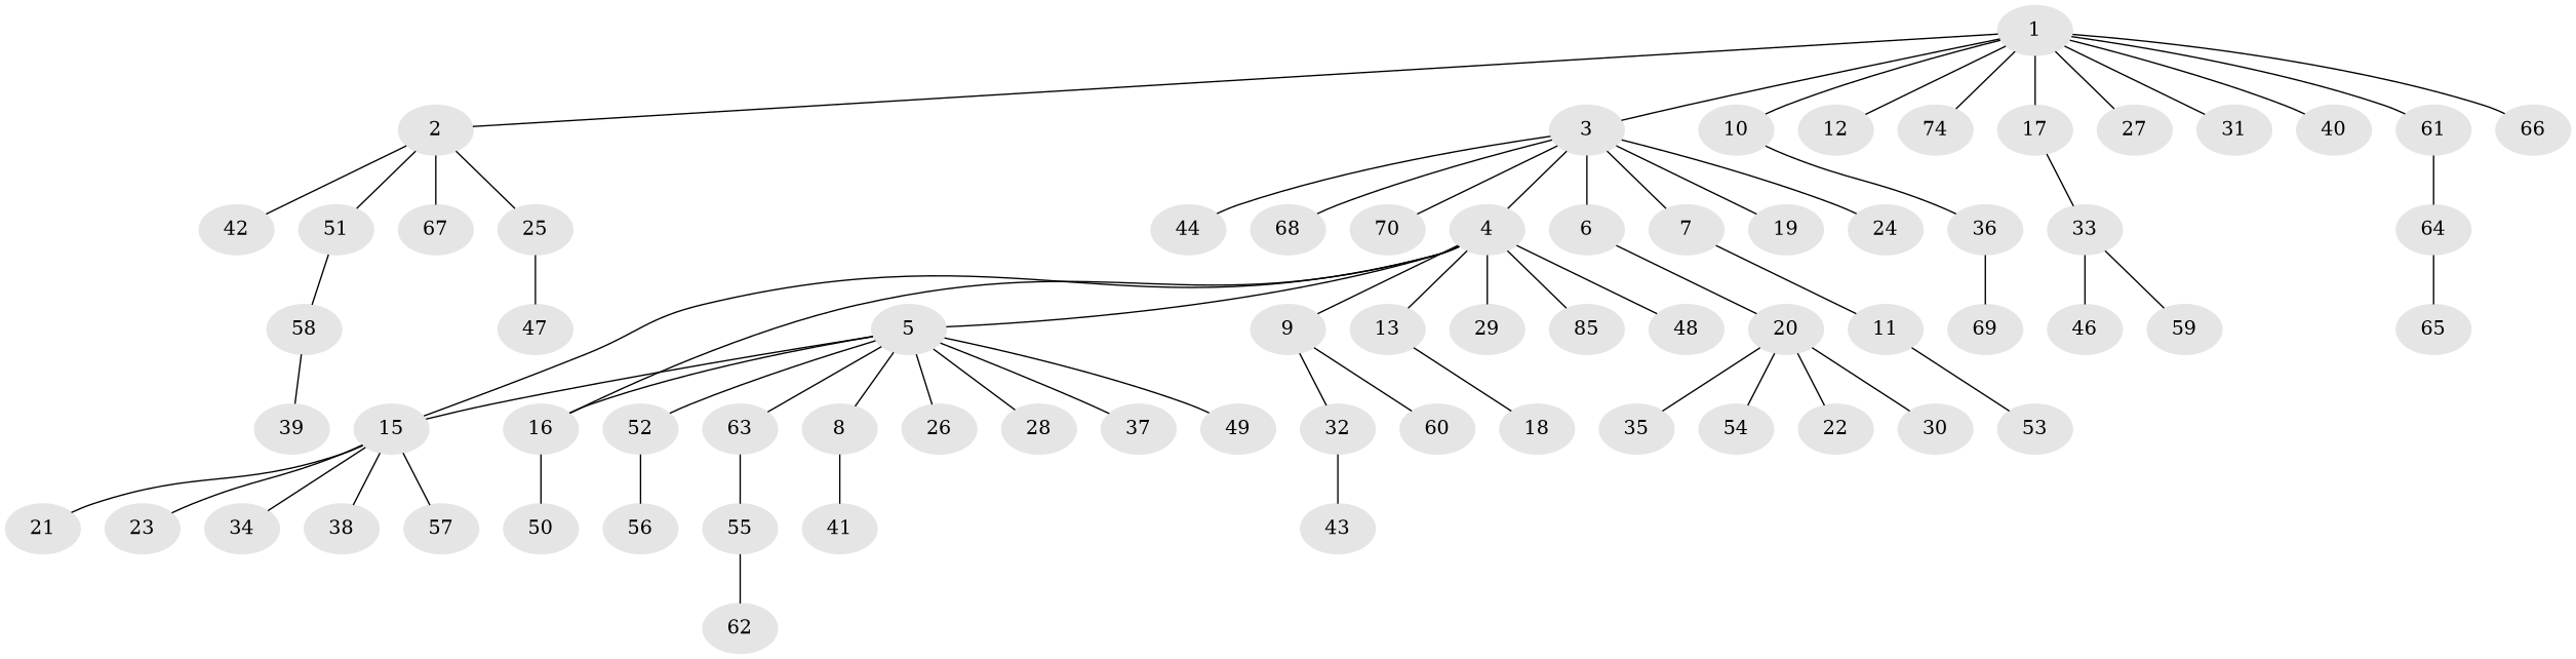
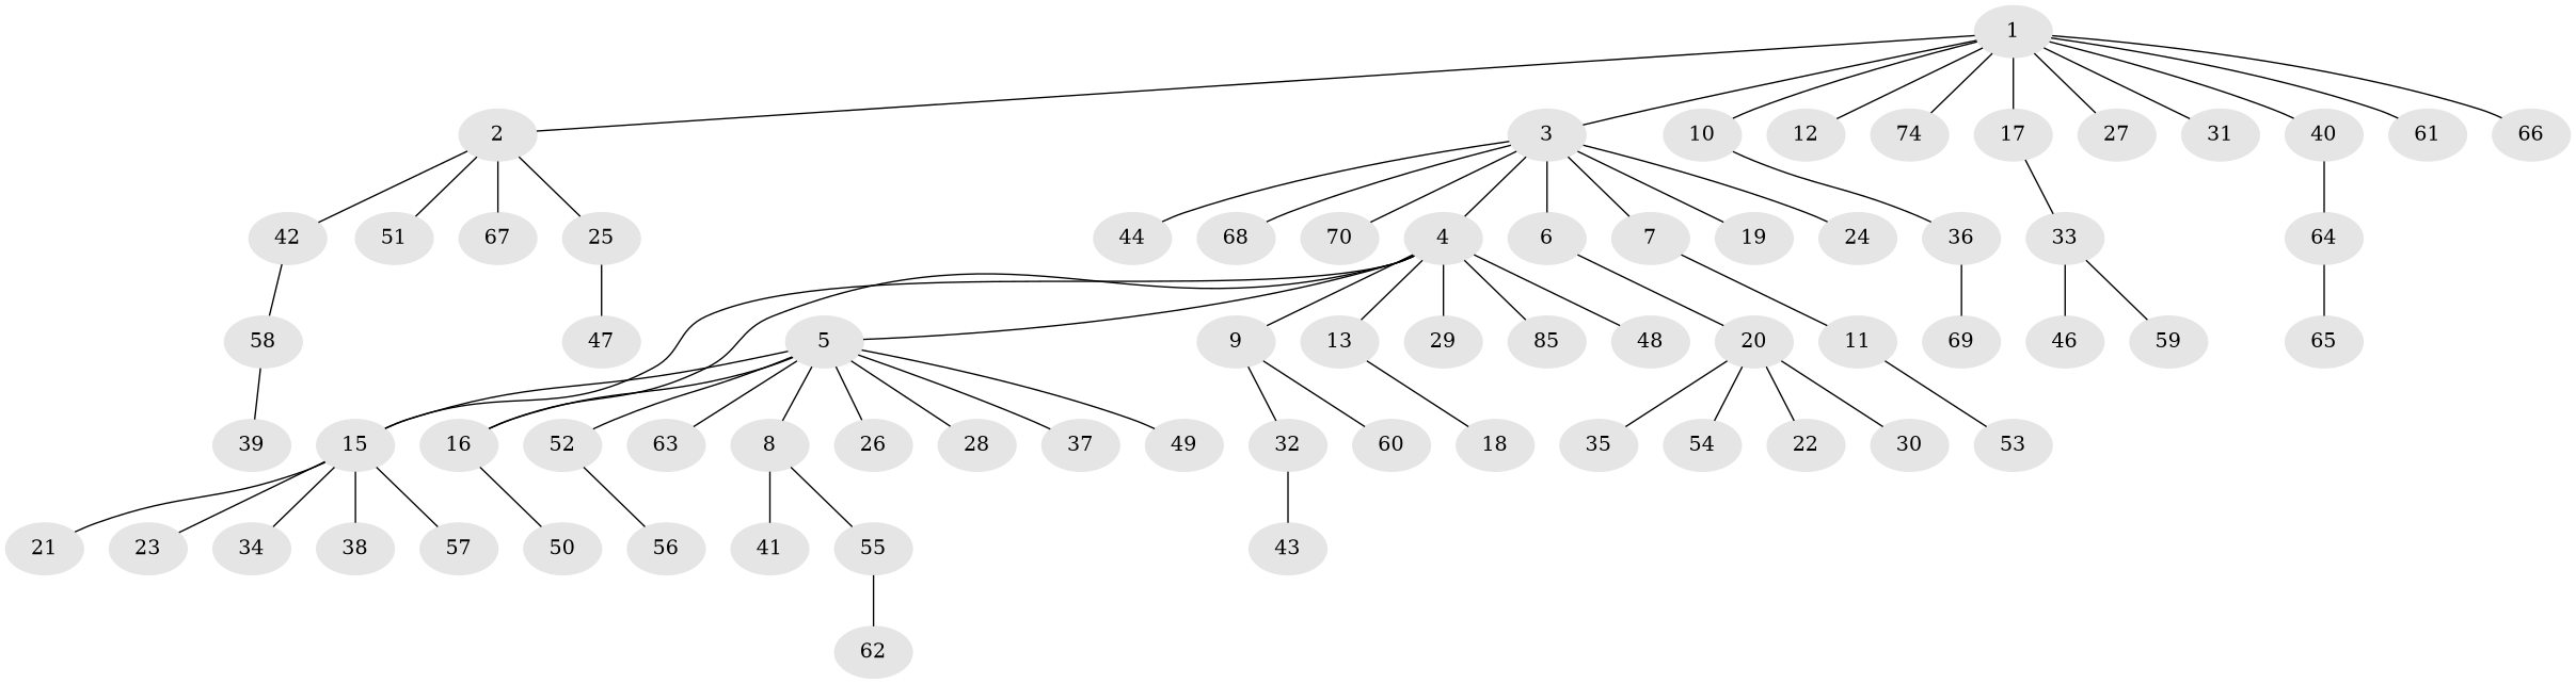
  graph {
    node [color=gray90 style=filled]
    1
    2
    3
    10
    12
    n6 [label=74]
    17
    27
    31
    40
    61
    66
    25
    42
    51
    67
    4
    6
    7
    19
    24
    44
    68
    70
    36
    33
    64
    47
    58
    5
    9
    13
    15
    16
    29
    n36 [label=85]
    48
    20
    11
    8
    26
    28
    37
    49
    52
    63
    32
    60
    18
    21
    23
    34
    38
    57
    50
    41
    55
    56
    22
    30
    35
    54
    53
    62
    43
    69
    46
    59
    65
    39
    1 -- 2
    1 -- 3
    1 -- 10
    1 -- 12
    1 -- n6
    1 -- 17
    1 -- 27
    1 -- 31
    1 -- 40
    1 -- 61
    1 -- 66
    2 -- 25
    2 -- 42
    2 -- 51
    2 -- 67
    3 -- 4
    3 -- 6
    3 -- 7
    3 -- 19
    3 -- 24
    3 -- 44
    3 -- 68
    3 -- 70
    10 -- 36
    17 -- 33
-   61 -- 64
+   40 -- 64
    25 -- 47
-   51 -- 58
+   42 -- 58
    4 -- 5
    4 -- 9
    4 -- 13
    4 -- 15
    4 -- 16
    4 -- 29
    4 -- n36
    4 -- 48
    6 -- 20
    7 -- 11
    36 -- 69
    33 -- 46
    33 -- 59
    64 -- 65
    58 -- 39
    5 -- 15
    5 -- 16
    5 -- 8
    5 -- 26
    5 -- 28
    5 -- 37
    5 -- 49
    5 -- 52
    5 -- 63
    9 -- 32
    9 -- 60
    13 -- 18
    15 -- 21
    15 -- 23
    15 -- 34
    15 -- 38
    15 -- 57
    16 -- 50
    20 -- 22
    20 -- 30
    20 -- 35
    20 -- 54
    11 -- 53
    8 -- 41
-   63 -- 55
+   8 -- 55
    52 -- 56
    32 -- 43
    55 -- 62
  }
